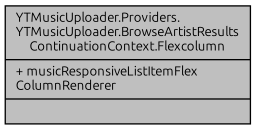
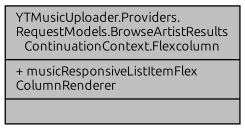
  digraph {
    fontname=Ubuntu
-   n1 [color=black fillcolor=grey75 fontcolor=black fontname=Ubuntu fontsize=10 height=0.2 label="{YTMusicUploader.Providers.\lYTMusicUploader.BrowseArtistResults\lContinuationContext.Flexcolumn\n|+ musicResponsiveListItemFlex\lColumnRenderer\l|}" shape=record style=filled width=0.4]
+   n1 [color=black fillcolor=grey75 fontcolor=black fontname=Ubuntu fontsize=10 height=0.2 label="{YTMusicUploader.Providers.\lRequestModels.BrowseArtistResults\lContinuationContext.Flexcolumn\n|+ musicResponsiveListItemFlex\lColumnRenderer\l|}" shape=record style=filled width=0.4]
  }
